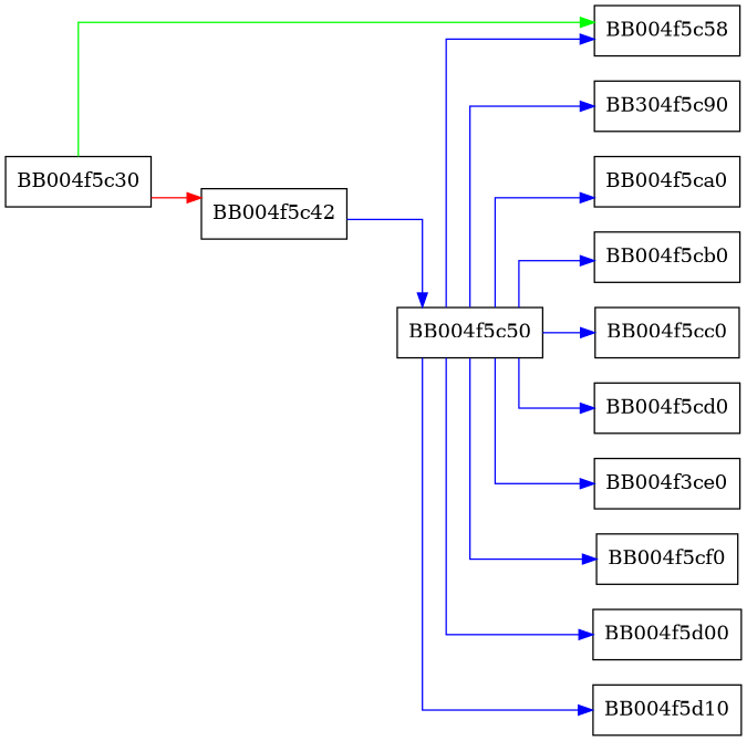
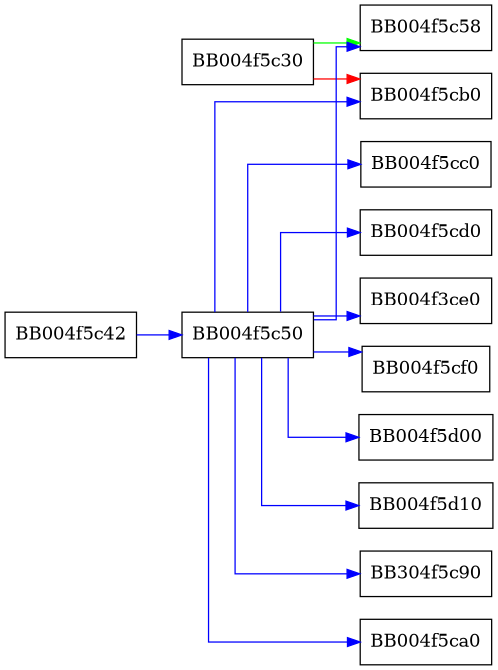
  digraph {
    rankdir=LR
    splines=ortho
    node [shape=box]
    edge [color=blue]
    BB004f5c30
    BB004f5c58
    BB004f5c42
    BB004f5c50
    n5 [label=BB304f5c90]
    BB004f5ca0
    BB004f5cb0
    BB004f5cc0
    BB004f5cd0
    n10 [label=BB004f3ce0]
    BB004f5cf0
    BB004f5d00
    BB004f5d10
    BB004f5c30 -> BB004f5c58 [color=green]
-   BB004f5c30 -> BB004f5c42 [color=red]
+   BB004f5c30 -> BB004f5cb0 [color=red]
    BB004f5c42 -> BB004f5c50
    BB004f5c50 -> BB004f5c58
    BB004f5c50 -> n5
    BB004f5c50 -> BB004f5ca0
    BB004f5c50 -> BB004f5cb0
    BB004f5c50 -> BB004f5cc0
    BB004f5c50 -> BB004f5cd0
    BB004f5c50 -> n10
    BB004f5c50 -> BB004f5cf0
    BB004f5c50 -> BB004f5d00
    BB004f5c50 -> BB004f5d10
  }
